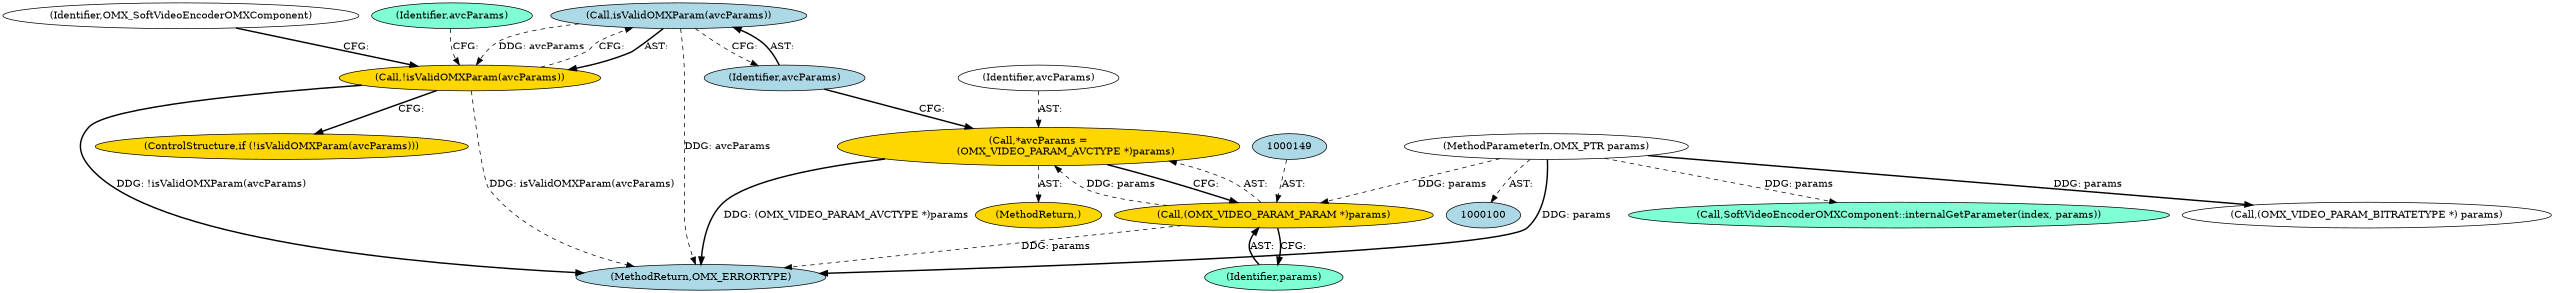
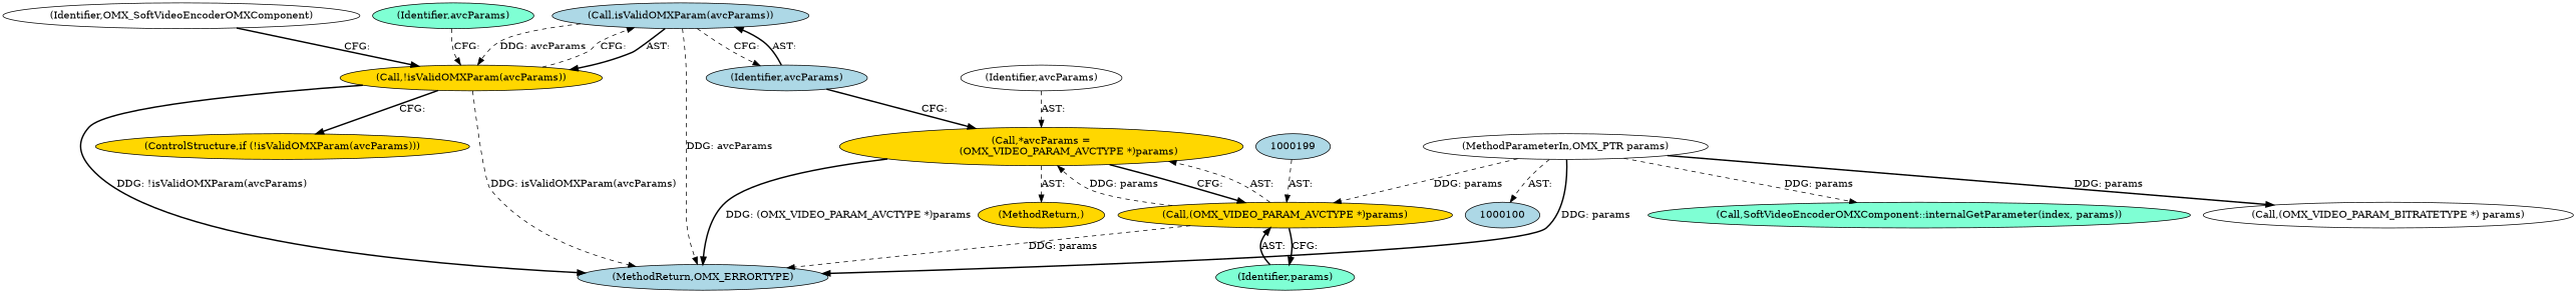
  digraph {
    node [fillcolor=lightblue style=filled]
    edge [style=dashed]
    n1 [label="(Call,isValidOMXParam(avcParams))"]
    n2 [fillcolor=gold label="(Call,!isValidOMXParam(avcParams))"]
    n3 [label="(MethodReturn,OMX_ERRORTYPE)"]
    n4 [label="(Identifier,avcParams)"]
    n5 [fillcolor=gold label="(ControlStructure,if (!isValidOMXParam(avcParams)))"]
    n6 [fillcolor=gold label="(Call,*avcParams =\n                 (OMX_VIDEO_PARAM_AVCTYPE *)params)"]
-   n7 [fillcolor=gold label="(Call,(OMX_VIDEO_PARAM_PARAM *)params)"]
+   n7 [fillcolor=gold label="(Call,(OMX_VIDEO_PARAM_AVCTYPE *)params)"]
    n8 [fillcolor=gold label="(MethodReturn,)"]
    n9 [fillcolor=aquamarine label="(Identifier,params)"]
    n10 [fillcolor=white label="(MethodParameterIn,OMX_PTR params)"]
    n11 [fillcolor=aquamarine label="(Call,SoftVideoEncoderOMXComponent::internalGetParameter(index, params))"]
    n12 [fillcolor=white label="(Call,(OMX_VIDEO_PARAM_BITRATETYPE *) params)"]
    1000100
    n14 [fillcolor=white label="(Identifier,avcParams)"]
    n15 [fillcolor=white label="(Identifier,OMX_SoftVideoEncoderOMXComponent)"]
    n16 [fillcolor=aquamarine label="(Identifier,avcParams)"]
-   1000149
+   1000149 [label=1000199]
    n1 -> n2 [label="AST: " style=bold]
    n1 -> n2 [label="DDG: avcParams"]
    n1 -> n3 [label="DDG: avcParams"]
    n1 -> n4 [label="CFG: "]
    n2 -> n1 [label="CFG: "]
    n2 -> n3 [label="DDG: !isValidOMXParam(avcParams)" style=bold]
    n2 -> n3 [label="DDG: isValidOMXParam(avcParams)"]
    n2 -> n5 [label="CFG: " style=bold]
    n4 -> n1 [label="AST: " style=bold]
    n4 -> n6 [label="CFG: " style=bold]
    n6 -> n3 [label="DDG: (OMX_VIDEO_PARAM_AVCTYPE *)params" style=bold]
    n6 -> n7 [label="CFG: " style=bold]
    n6 -> n8 [label="AST: "]
    n7 -> n3 [label="DDG: params"]
    n7 -> n6 [label="AST: "]
    n7 -> n6 [label="DDG: params"]
    n7 -> n9 [label="CFG: " style=bold]
    n9 -> n7 [label="AST: " style=bold]
    n10 -> n3 [label="DDG: params" style=bold]
    n10 -> n7 [label="DDG: params"]
    n10 -> n11 [label="DDG: params"]
    n10 -> n12 [label="DDG: params" style=bold]
    n10 -> 1000100 [label="AST: "]
    n14 -> n6 [label="AST: "]
    n15 -> n2 [label="CFG: " style=bold]
    n16 -> n2 [label="CFG: "]
    1000149 -> n7 [label="AST: "]
  }
